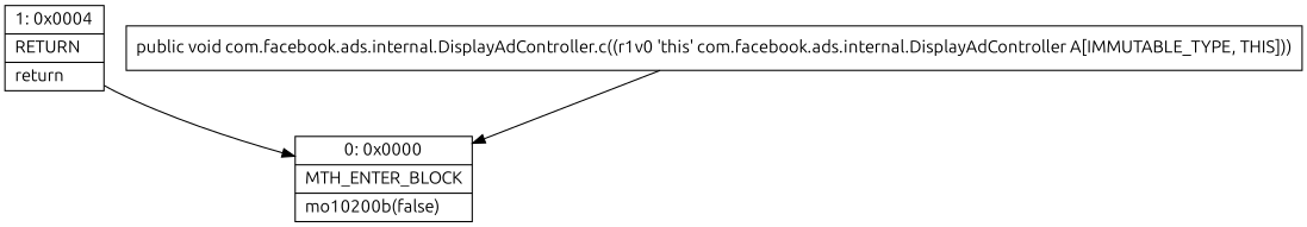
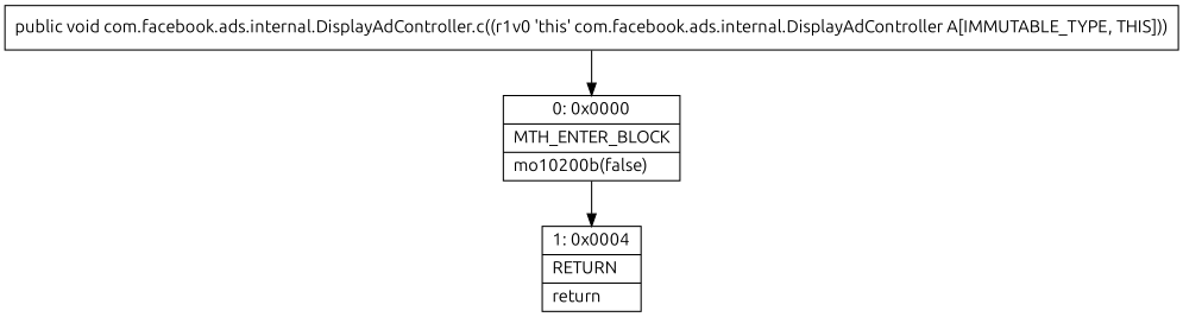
  digraph {
    fontname=Ubuntu
    node [shape=record fontname=Ubuntu]
    edge [fontname=Ubuntu]
    n1 [label="{0\:\ 0x0000|MTH_ENTER_BLOCK\l|mo10200b(false)\l}"]
    n2 [label="{1\:\ 0x0004|RETURN\l|return\l}"]
    n3 [label="{public void com.facebook.ads.internal.DisplayAdController.c((r1v0 'this' com.facebook.ads.internal.DisplayAdController A[IMMUTABLE_TYPE, THIS])) }"]
-   n2 -> n1
+   n1 -> n2
    n3 -> n1
  }
